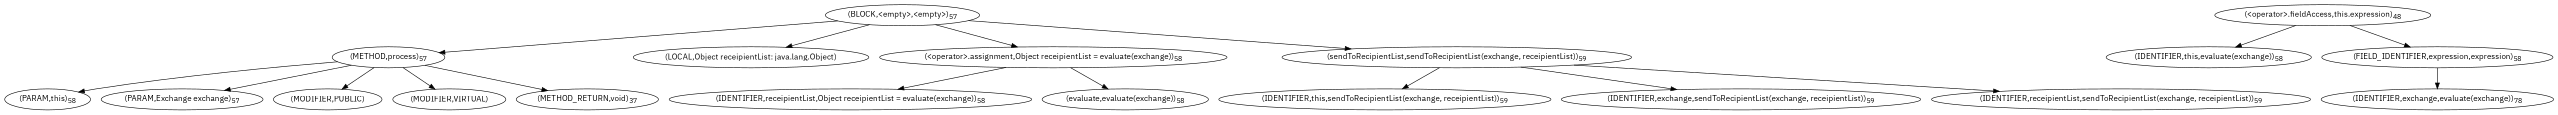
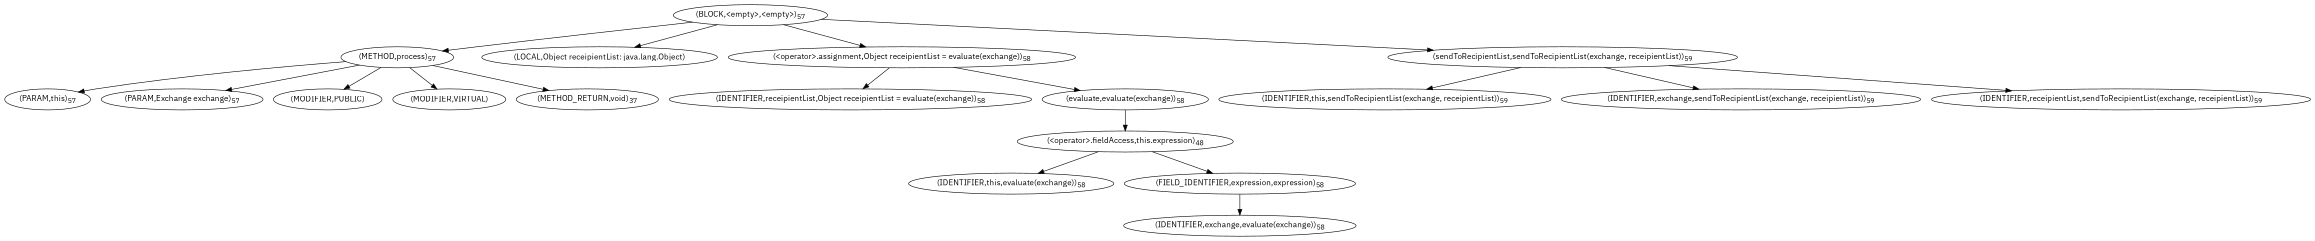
  digraph {
    fontname="IBM Plex Sans"
    node [fontname="IBM Plex Sans"]
    edge [fontname="IBM Plex Sans"]
    n1 [label=<(METHOD,process)<SUB>57</SUB>>]
-   n2 [label=<(PARAM,this)<SUB>58</SUB>>]
+   n2 [label=<(PARAM,this)<SUB>57</SUB>>]
    n3 [label=<(PARAM,Exchange exchange)<SUB>57</SUB>>]
    n4 [label=<(MODIFIER,PUBLIC)>]
    n5 [label=<(MODIFIER,VIRTUAL)>]
    n6 [label=<(METHOD_RETURN,void)<SUB>37</SUB>>]
    n7 [label=<(BLOCK,&lt;empty&gt;,&lt;empty&gt;)<SUB>57</SUB>>]
    n8 [label=<(LOCAL,Object receipientList: java.lang.Object)>]
    n9 [label=<(&lt;operator&gt;.assignment,Object receipientList = evaluate(exchange))<SUB>58</SUB>>]
    n10 [label=<(sendToRecipientList,sendToRecipientList(exchange, receipientList))<SUB>59</SUB>>]
    n11 [label=<(IDENTIFIER,receipientList,Object receipientList = evaluate(exchange))<SUB>58</SUB>>]
    n12 [label=<(evaluate,evaluate(exchange))<SUB>58</SUB>>]
    n13 [label=<(IDENTIFIER,this,sendToRecipientList(exchange, receipientList))<SUB>59</SUB>>]
    n14 [label=<(IDENTIFIER,exchange,sendToRecipientList(exchange, receipientList))<SUB>59</SUB>>]
    n15 [label=<(IDENTIFIER,receipientList,sendToRecipientList(exchange, receipientList))<SUB>59</SUB>>]
    n16 [label=<(&lt;operator&gt;.fieldAccess,this.expression)<SUB>48</SUB>>]
    n17 [label=<(IDENTIFIER,this,evaluate(exchange))<SUB>58</SUB>>]
    n18 [label=<(FIELD_IDENTIFIER,expression,expression)<SUB>58</SUB>>]
-   n19 [label=<(IDENTIFIER,exchange,evaluate(exchange))<SUB>78</SUB>>]
+   n19 [label=<(IDENTIFIER,exchange,evaluate(exchange))<SUB>58</SUB>>]
    n1 -> n2
    n1 -> n3
    n1 -> n4
    n1 -> n5
    n1 -> n6
    n7 -> n1
    n7 -> n8
    n7 -> n9
    n7 -> n10
    n9 -> n11
    n9 -> n12
    n10 -> n13
    n10 -> n14
    n10 -> n15
+   n12 -> n16
    n16 -> n17
    n16 -> n18
    n18 -> n19
  }
